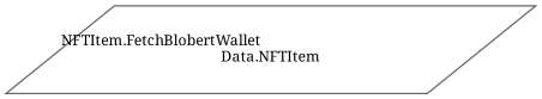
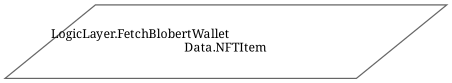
  digraph {
    rankdir=TB
    fontname="Noto Serif"
-   n1 [color=grey40 fillcolor=white fontname="Noto Serif" fontsize=10 height=0.2 label="NFTItem.FetchBlobertWallet\lData.NFTItem" shape=parallelogram style=filled width=0.4]
+   n1 [color=grey40 fillcolor=white fontname="Noto Serif" fontsize=10 height=0.2 label="LogicLayer.FetchBlobertWallet\lData.NFTItem" shape=parallelogram style=filled width=0.4]
  }
